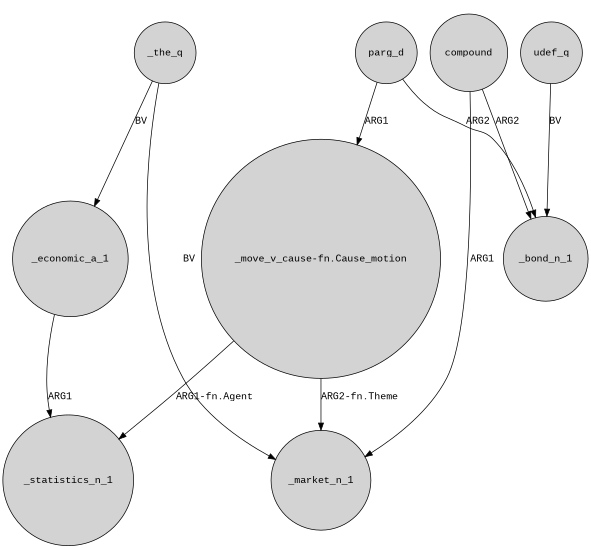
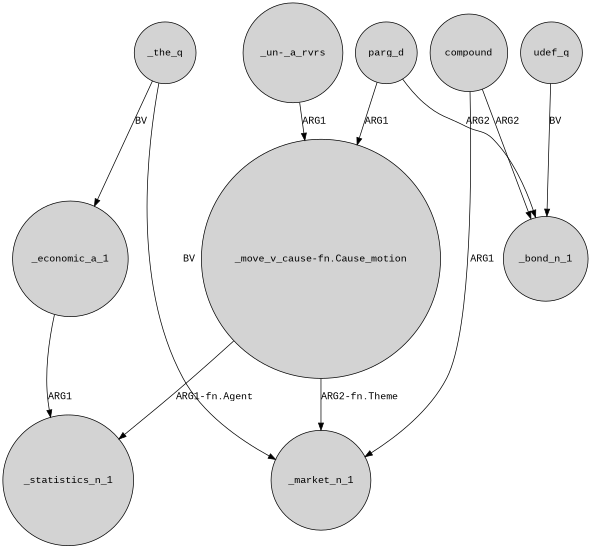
  digraph {
    fontname="Liberation Mono"
    node [fontname="Liberation Mono" shape=circle style=filled]
    edge [fontname="Liberation Mono"]
    _the_q
    _market_n_1
    _economic_a_1
    parg_d
    "_move_v_cause-fn.Cause_motion"
    _bond_n_1
    _statistics_n_1
    compound
    udef_q
+   "_un-_a_rvrs"
    _the_q -> _market_n_1 [label=BV]
    _the_q -> _economic_a_1 [label=BV]
    _economic_a_1 -> _statistics_n_1 [label=ARG1]
    parg_d -> "_move_v_cause-fn.Cause_motion" [label=ARG1]
    parg_d -> _bond_n_1 [label=ARG2]
    "_move_v_cause-fn.Cause_motion" -> _market_n_1 [label="ARG2-fn.Theme"]
    "_move_v_cause-fn.Cause_motion" -> _statistics_n_1 [label="ARG1-fn.Agent"]
    compound -> _market_n_1 [label=ARG1]
    compound -> _bond_n_1 [label=ARG2]
    udef_q -> _bond_n_1 [label=BV]
+   "_un-_a_rvrs" -> "_move_v_cause-fn.Cause_motion" [label=ARG1]
  }
